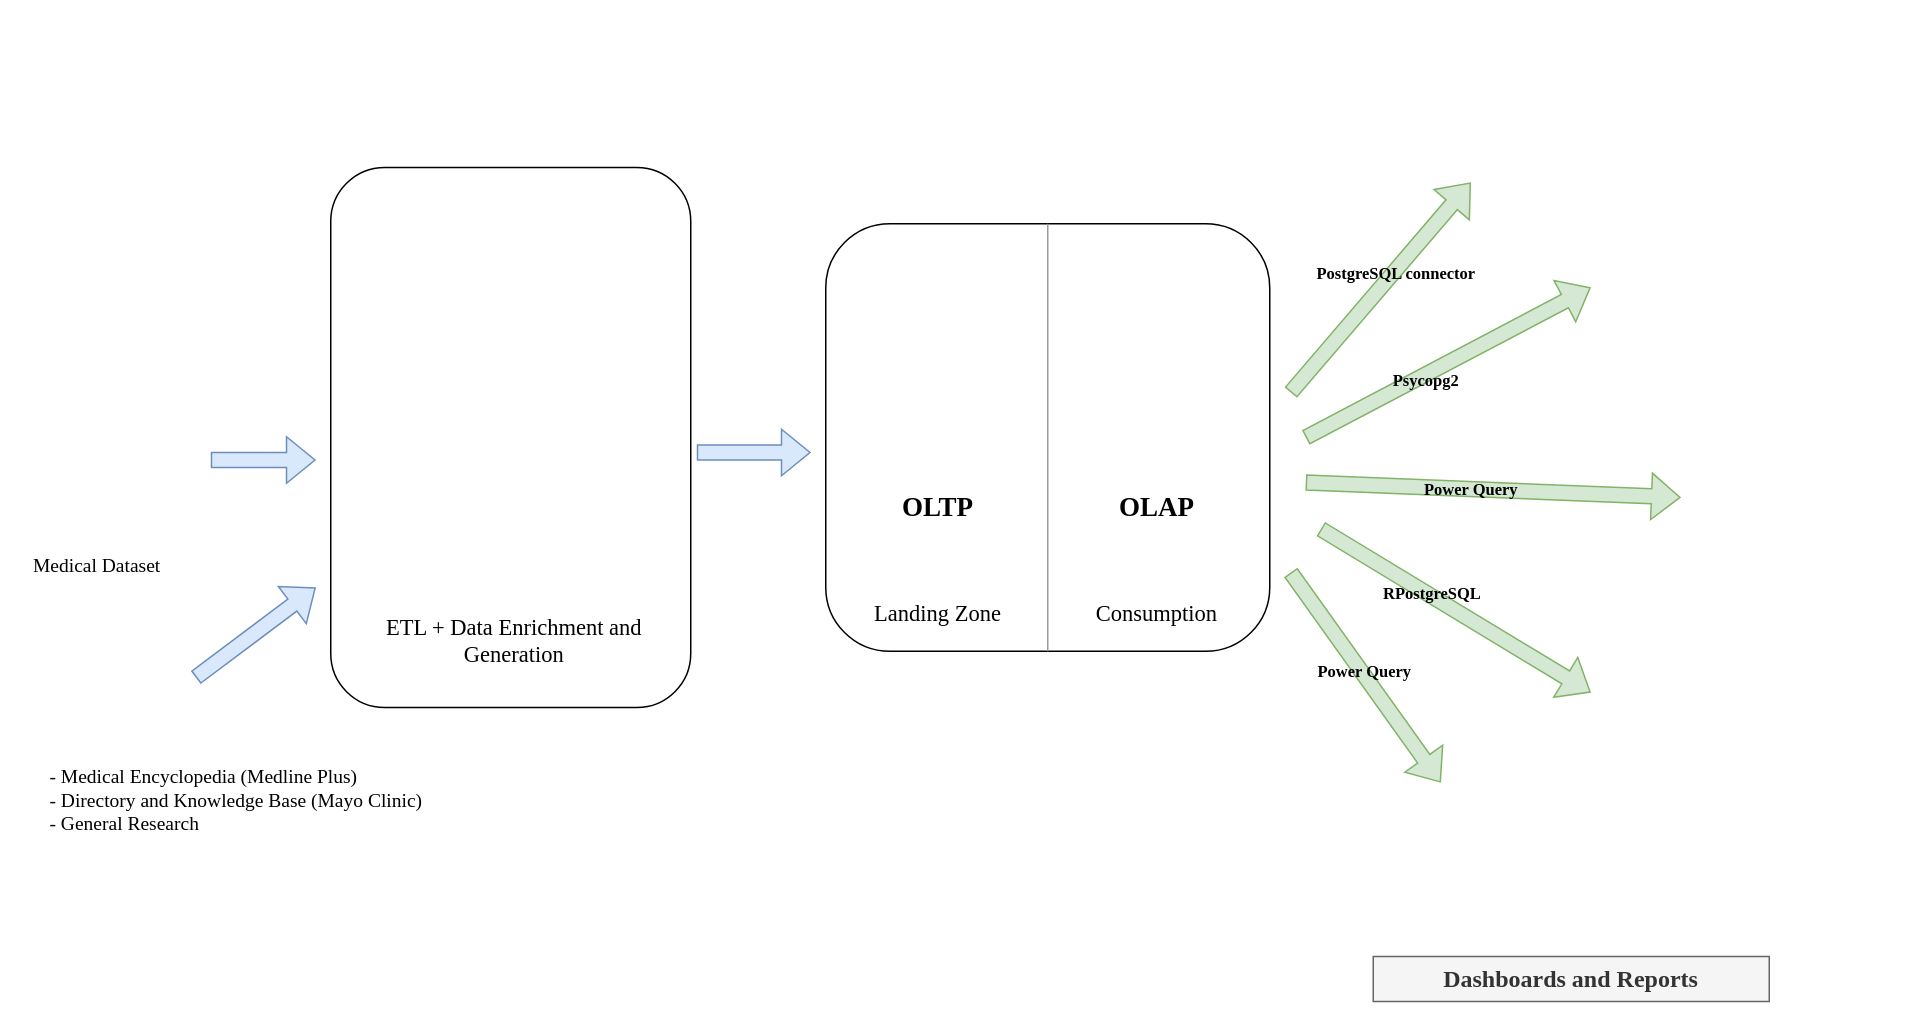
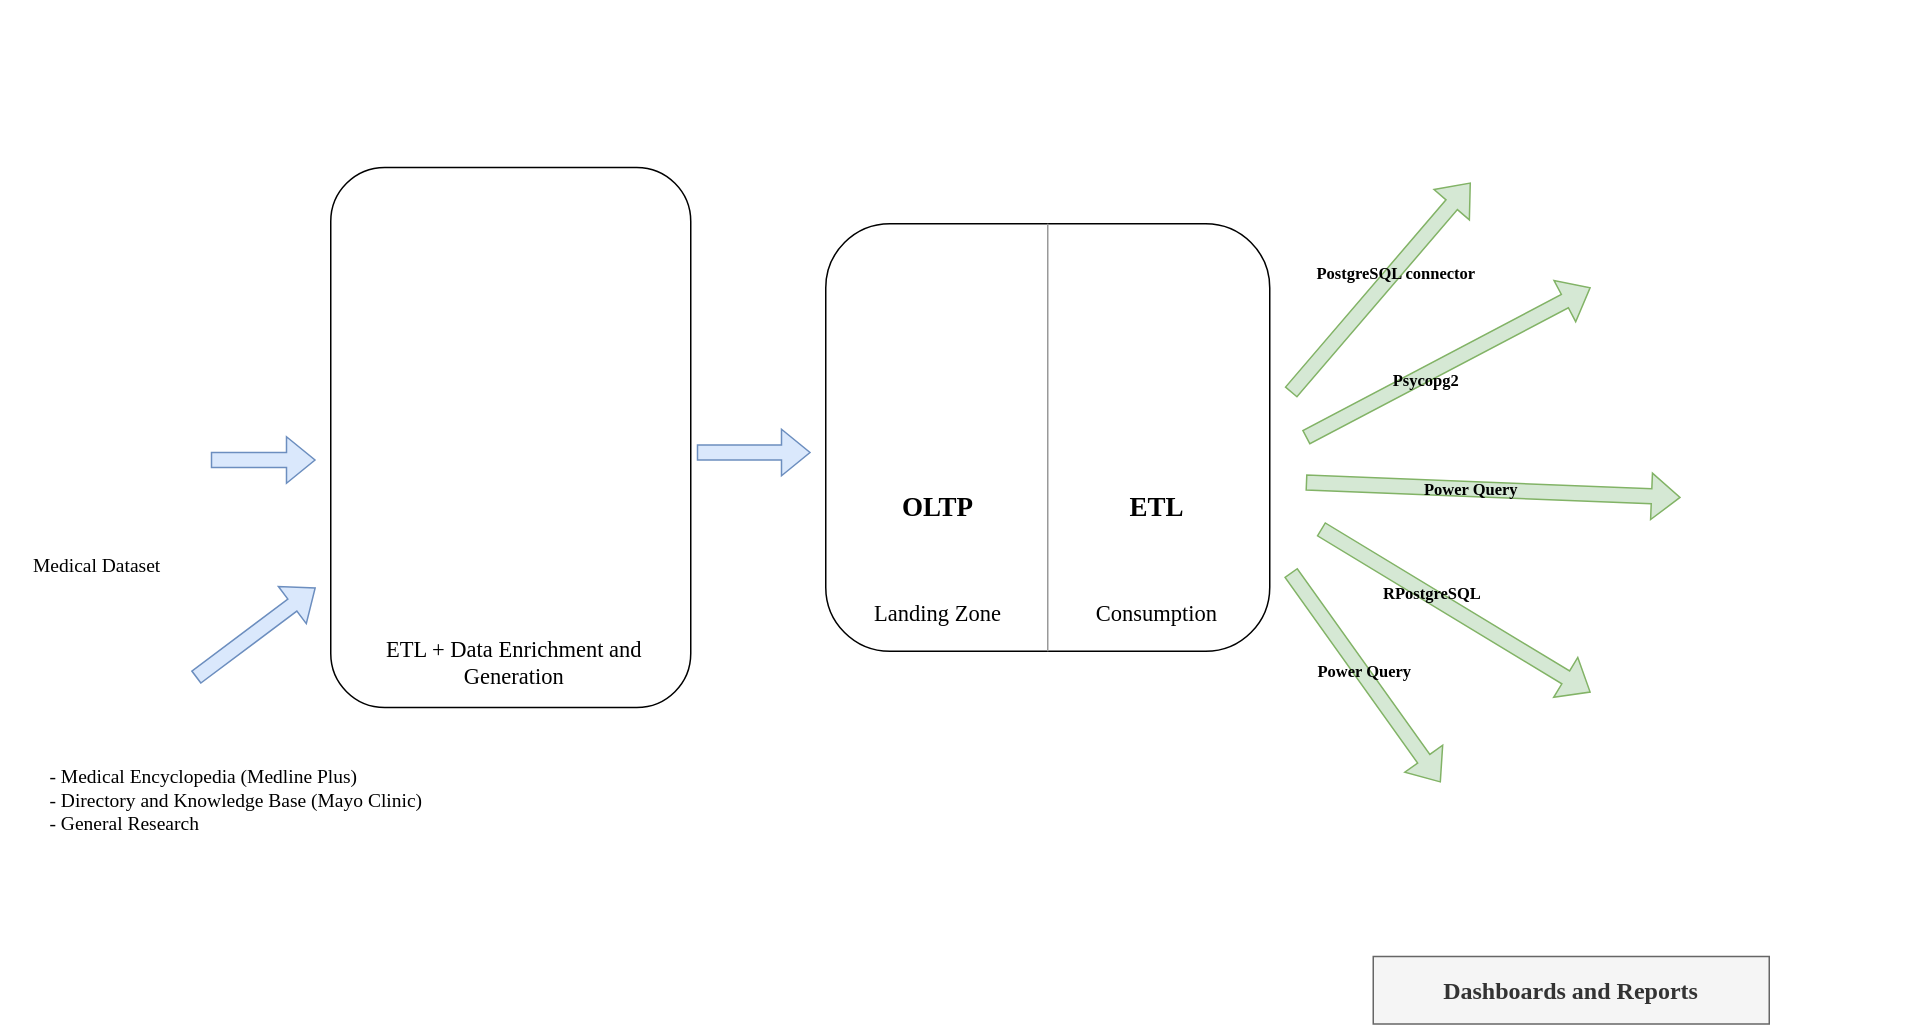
  <mxCell id="0" />
  <mxCell id="1" parent="0" />
  <mxCell id="2" value="" style="rounded=1;whiteSpace=wrap;html=1;" vertex="1" parent="1"><mxGeometry x="550" y="148.5" width="296" height="285" as="geometry" /></mxCell>
  <mxCell id="3" value="" style="rounded=1;whiteSpace=wrap;html=1;" vertex="1" parent="1"><mxGeometry x="220" y="111" width="240" height="360" as="geometry" /></mxCell>
  <mxCell id="4" value="" style="shape=image;verticalLabelPosition=bottom;labelBackgroundColor=default;verticalAlign=top;aspect=fixed;imageAspect=0;image=https://www.freeiconspng.com/thumbs/xls-icon/excel-png-office-xlsx-icon-3.png;" vertex="1" parent="1"><mxGeometry x="20" y="251" width="110" height="110" as="geometry" /></mxCell>
  <mxCell id="5" value="" style="shape=image;verticalLabelPosition=bottom;labelBackgroundColor=default;verticalAlign=top;aspect=fixed;imageAspect=0;image=https://assets.stickpng.com/images/5848152fcef1014c0b5e4967.png;" vertex="1" parent="1"><mxGeometry x="250" y="143.29" width="64" height="63.75" as="geometry" /></mxCell>
  <mxCell id="6" value="" style="shape=image;verticalLabelPosition=bottom;labelBackgroundColor=default;verticalAlign=top;aspect=fixed;imageAspect=0;image=https://upload.wikimedia.org/wikipedia/commons/thumb/3/38/Jupyter_logo.svg/1200px-Jupyter_logo.svg.png;" vertex="1" parent="1"><mxGeometry x="350" y="141" width="59" height="68.33" as="geometry" /></mxCell>
  <mxCell id="7" value="" style="shape=image;verticalLabelPosition=bottom;labelBackgroundColor=default;verticalAlign=top;aspect=fixed;imageAspect=0;image=https://www.freeiconspng.com/thumbs/website-icon/website-icon-8.png;direction=south;" vertex="1" parent="1"><mxGeometry x="60" y="422.96" width="59.02" height="59.02" as="geometry" /></mxCell>
  <mxCell id="8" value="" style="shape=image;verticalLabelPosition=bottom;labelBackgroundColor=default;verticalAlign=top;aspect=fixed;imageAspect=0;image=https://icons.veryicon.com/png/o/education-technology/data-3/data-generation-rules.png;" vertex="1" parent="1"><mxGeometry x="279.75" y="260.5" width="100.5" height="100.5" as="geometry" /></mxCell>
  <mxCell id="9" value="" style="shape=image;verticalLabelPosition=bottom;labelBackgroundColor=default;verticalAlign=top;aspect=fixed;imageAspect=0;image=https://upload.wikimedia.org/wikipedia/commons/thumb/b/ba/Database-postgres.svg/1200px-Database-postgres.svg.png;" vertex="1" parent="1"><mxGeometry x="575.99" y="193.03" width="98" height="138.48" as="geometry" /></mxCell>
  <mxCell id="10" value="" style="shape=image;verticalLabelPosition=bottom;labelBackgroundColor=default;verticalAlign=top;aspect=fixed;imageAspect=0;image=https://upload.wikimedia.org/wikipedia/commons/thumb/b/ba/Database-postgres.svg/1200px-Database-postgres.svg.png;" vertex="1" parent="1"><mxGeometry x="728" y="193.03" width="98" height="138.48" as="geometry" /></mxCell>
  <mxCell id="11" value="" style="shape=image;verticalLabelPosition=bottom;labelBackgroundColor=default;verticalAlign=top;aspect=fixed;imageAspect=0;image=https://assets.stickpng.com/images/62e14245eb4d9a9dc054c181.png;" vertex="1" parent="1"><mxGeometry x="943" y="20.85" width="160" height="90.15" as="geometry" /></mxCell>
  <mxCell id="12" value="" style="shape=image;verticalLabelPosition=bottom;labelBackgroundColor=default;verticalAlign=top;aspect=fixed;imageAspect=0;image=https://s3-ap-southeast-1.amazonaws.com/homepage-media/wp-content/uploads/2022/01/14084051/python_dash.png;" vertex="1" parent="1"><mxGeometry x="1062" y="132.07" width="192" height="86.2" as="geometry" /></mxCell>
  <mxCell id="13" value="" style="shape=image;verticalLabelPosition=bottom;labelBackgroundColor=default;verticalAlign=top;aspect=fixed;imageAspect=0;image=https://seeklogo.com/images/P/power-bi-microsoft-logo-E4FC8DE4A9-seeklogo.com.png;" vertex="1" parent="1"><mxGeometry x="872" y="525" width="190" height="90.57" as="geometry" /></mxCell>
  <mxCell id="14" value="" style="shape=image;verticalLabelPosition=bottom;labelBackgroundColor=default;verticalAlign=top;aspect=fixed;imageAspect=0;image=https://www.r-project.org/logo/Rlogo.png;" vertex="1" parent="1"><mxGeometry x="1080" y="441" width="120" height="93" as="geometry" /></mxCell>
  <mxCell id="15" value="" style="shape=image;verticalLabelPosition=bottom;labelBackgroundColor=default;verticalAlign=top;aspect=fixed;imageAspect=0;image=https://www.freeiconspng.com/thumbs/xls-icon/excel-icon-small-22.png;" vertex="1" parent="1"><mxGeometry x="1136" y="281" width="100" height="100" as="geometry" /></mxCell>
- <mxCell id="16" value="&lt;font face=&quot;Verdana&quot; style=&quot;font-size: 15px;&quot;&gt;ETL + Data Enrichment and Generation&lt;/font&gt;" style="text;html=1;strokeColor=none;fillColor=none;align=center;verticalAlign=middle;whiteSpace=wrap;rounded=0;" vertex="1" parent="1"><mxGeometry x="241" y="411" width="203" height="30" as="geometry" /></mxCell>
+ <mxCell id="16" value="&lt;font face=&quot;Verdana&quot; style=&quot;font-size: 15px;&quot;&gt;ETL + Data Enrichment and Generation&lt;/font&gt;" style="text;html=1;strokeColor=none;fillColor=none;align=center;verticalAlign=middle;whiteSpace=wrap;rounded=0;" vertex="1" parent="1"><mxGeometry x="241" y="426" width="203" height="30" as="geometry" /></mxCell>
  <mxCell id="17" value="" style="shape=flexArrow;endArrow=classic;html=1;rounded=0;fillColor=#dae8fc;strokeColor=#6c8ebf;" edge="1" parent="1"><mxGeometry width="50" height="50" relative="1" as="geometry"><mxPoint x="140" y="306" as="sourcePoint" /><mxPoint x="210" y="306" as="targetPoint" /></mxGeometry></mxCell>
  <mxCell id="18" value="" style="endArrow=none;html=1;rounded=0;entryX=0.5;entryY=0;entryDx=0;entryDy=0;exitX=0.5;exitY=1;exitDx=0;exitDy=0;fillColor=#f5f5f5;strokeColor=#999999;" edge="1" parent="1" source="2" target="2"><mxGeometry width="50" height="50" relative="1" as="geometry"><mxPoint x="646" y="292.52" as="sourcePoint" /><mxPoint x="696" y="242.52" as="targetPoint" /></mxGeometry></mxCell>
  <mxCell id="19" value="&lt;font face=&quot;Verdana&quot; style=&quot;font-size: 15px;&quot;&gt;Consumption&lt;/font&gt;" style="text;html=1;strokeColor=none;fillColor=none;align=center;verticalAlign=middle;whiteSpace=wrap;rounded=0;" vertex="1" parent="1"><mxGeometry x="706" y="392.52" width="129.75" height="30" as="geometry" /></mxCell>
  <mxCell id="20" value="&lt;font face=&quot;Verdana&quot; style=&quot;font-size: 15px;&quot;&gt;Landing Zone&lt;/font&gt;" style="text;html=1;strokeColor=none;fillColor=none;align=center;verticalAlign=middle;whiteSpace=wrap;rounded=0;" vertex="1" parent="1"><mxGeometry x="560.12" y="392.52" width="129.75" height="30" as="geometry" /></mxCell>
  <mxCell id="21" value="&lt;font size=&quot;1&quot; face=&quot;Verdana&quot; style=&quot;&quot;&gt;&lt;b style=&quot;font-size: 18px;&quot;&gt;OLTP&lt;/b&gt;&lt;/font&gt;" style="text;html=1;strokeColor=none;fillColor=none;align=center;verticalAlign=middle;whiteSpace=wrap;rounded=0;" vertex="1" parent="1"><mxGeometry x="560.12" y="322.52" width="129.75" height="30" as="geometry" /></mxCell>
- <mxCell id="22" value="&lt;font size=&quot;1&quot; face=&quot;Verdana&quot; style=&quot;&quot;&gt;&lt;b style=&quot;font-size: 18px;&quot;&gt;OLAP&lt;/b&gt;&lt;/font&gt;" style="text;html=1;strokeColor=none;fillColor=none;align=center;verticalAlign=middle;whiteSpace=wrap;rounded=0;" vertex="1" parent="1"><mxGeometry x="706" y="322.52" width="129.75" height="30" as="geometry" /></mxCell>
+ <mxCell id="22" value="&lt;font size=&quot;1&quot; face=&quot;Verdana&quot; style=&quot;&quot;&gt;&lt;b style=&quot;font-size: 18px;&quot;&gt;ETL&lt;/b&gt;&lt;/font&gt;" style="text;html=1;strokeColor=none;fillColor=none;align=center;verticalAlign=middle;whiteSpace=wrap;rounded=0;" vertex="1" parent="1"><mxGeometry x="706" y="322.52" width="129.75" height="30" as="geometry" /></mxCell>
  <mxCell id="23" value="" style="shape=flexArrow;endArrow=classic;html=1;rounded=0;fillColor=#dae8fc;strokeColor=#6c8ebf;" edge="1" parent="1"><mxGeometry width="50" height="50" relative="1" as="geometry"><mxPoint x="130" y="451" as="sourcePoint" /><mxPoint x="210" y="391" as="targetPoint" /></mxGeometry></mxCell>
  <mxCell id="24" value="" style="shape=flexArrow;endArrow=classic;html=1;rounded=0;fillColor=#dae8fc;strokeColor=#6c8ebf;" edge="1" parent="1"><mxGeometry width="50" height="50" relative="1" as="geometry"><mxPoint x="464" y="301" as="sourcePoint" /><mxPoint x="540" y="301" as="targetPoint" /></mxGeometry></mxCell>
  <mxCell id="25" value="" style="shape=flexArrow;endArrow=classic;html=1;rounded=0;fillColor=#d5e8d4;strokeColor=#82b366;" edge="1" parent="1"><mxGeometry width="50" height="50" relative="1" as="geometry"><mxPoint x="860" y="261" as="sourcePoint" /><mxPoint x="980" y="121" as="targetPoint" /></mxGeometry></mxCell>
  <mxCell id="26" value="&lt;font style=&quot;font-size: 11px;&quot; face=&quot;Verdana&quot;&gt;PostgreSQL connector&lt;/font&gt;" style="edgeLabel;html=1;align=center;verticalAlign=middle;resizable=0;points=[];labelBackgroundColor=none;fontStyle=1;fontSize=13;" vertex="1" connectable="0" parent="25"><mxGeometry x="-0.14" y="-4" relative="1" as="geometry"><mxPoint x="15" y="-23" as="offset" /></mxGeometry></mxCell>
  <mxCell id="27" value="" style="shape=flexArrow;endArrow=classic;html=1;rounded=0;fillColor=#d5e8d4;strokeColor=#82b366;" edge="1" parent="1"><mxGeometry width="50" height="50" relative="1" as="geometry"><mxPoint x="870" y="291" as="sourcePoint" /><mxPoint x="1060" y="191" as="targetPoint" /></mxGeometry></mxCell>
  <mxCell id="28" value="" style="shape=flexArrow;endArrow=classic;html=1;rounded=0;fillColor=#d5e8d4;strokeColor=#82b366;" edge="1" parent="1"><mxGeometry width="50" height="50" relative="1" as="geometry"><mxPoint x="870" y="321" as="sourcePoint" /><mxPoint x="1120" y="331" as="targetPoint" /></mxGeometry></mxCell>
  <mxCell id="29" value="" style="shape=flexArrow;endArrow=classic;html=1;rounded=0;fillColor=#d5e8d4;strokeColor=#82b366;" edge="1" parent="1"><mxGeometry width="50" height="50" relative="1" as="geometry"><mxPoint x="860" y="381" as="sourcePoint" /><mxPoint x="960" y="521" as="targetPoint" /></mxGeometry></mxCell>
  <mxCell id="30" value="" style="shape=flexArrow;endArrow=classic;html=1;rounded=0;fillColor=#d5e8d4;strokeColor=#82b366;" edge="1" parent="1"><mxGeometry width="50" height="50" relative="1" as="geometry"><mxPoint x="880" y="352" as="sourcePoint" /><mxPoint x="1060" y="461" as="targetPoint" /></mxGeometry></mxCell>
  <mxCell id="31" value="&lt;font style=&quot;font-size: 11px;&quot; face=&quot;Verdana&quot;&gt;Psycopg2&lt;/font&gt;" style="edgeLabel;html=1;align=center;verticalAlign=middle;resizable=0;points=[];labelBackgroundColor=none;fontStyle=1;fontSize=13;" vertex="1" connectable="0" parent="1"><mxGeometry x="949.998" y="251.002" as="geometry" /></mxCell>
  <mxCell id="32" value="&lt;font style=&quot;font-size: 11px;&quot; face=&quot;Verdana&quot;&gt;Power Query&lt;/font&gt;" style="edgeLabel;html=1;align=center;verticalAlign=middle;resizable=0;points=[];labelBackgroundColor=none;fontStyle=1;fontSize=13;" vertex="1" connectable="0" parent="1"><mxGeometry x="999.998" y="328.002" as="geometry"><mxPoint x="-20" y="-4" as="offset" /></mxGeometry></mxCell>
  <mxCell id="33" value="&lt;font style=&quot;font-size: 11px;&quot; face=&quot;Verdana&quot;&gt;Power Query&lt;/font&gt;" style="edgeLabel;html=1;align=center;verticalAlign=middle;resizable=0;points=[];labelBackgroundColor=none;fontStyle=1;fontSize=13;" vertex="1" connectable="0" parent="1"><mxGeometry x="928.998" y="449.002" as="geometry"><mxPoint x="-20" y="-4" as="offset" /></mxGeometry></mxCell>
  <mxCell id="34" value="&lt;div style=&quot;text-align: center;&quot;&gt;&lt;span style=&quot;background-color: initial;&quot;&gt;&lt;b style=&quot;&quot;&gt;&lt;font style=&quot;font-size: 11px;&quot; face=&quot;Verdana&quot;&gt;RPostgreSQL&lt;/font&gt;&lt;/b&gt;&lt;/span&gt;&lt;/div&gt;" style="text;whiteSpace=wrap;html=1;" vertex="1" parent="1"><mxGeometry x="920" y="381" width="90" height="30" as="geometry" /></mxCell>
- <mxCell id="35" value="&lt;font face=&quot;Verdana&quot; size=&quot;1&quot; style=&quot;&quot;&gt;&lt;b style=&quot;font-size: 16px;&quot;&gt;Dashboards and Reports&lt;/b&gt;&lt;/font&gt;" style="text;html=1;strokeColor=#666666;fillColor=#f5f5f5;align=center;verticalAlign=middle;whiteSpace=wrap;rounded=0;fontColor=#333333;" vertex="1" parent="1"><mxGeometry x="915" y="637" width="264" height="30" as="geometry" /></mxCell>
+ <mxCell id="35" value="&lt;font face=&quot;Verdana&quot; size=&quot;1&quot; style=&quot;&quot;&gt;&lt;b style=&quot;font-size: 16px;&quot;&gt;Dashboards and Reports&lt;/b&gt;&lt;/font&gt;" style="text;html=1;strokeColor=#666666;fillColor=#f5f5f5;align=center;verticalAlign=middle;whiteSpace=wrap;rounded=0;fontColor=#333333;" vertex="1" parent="1"><mxGeometry x="915" y="637" width="264" height="45" as="geometry" /></mxCell>
  <mxCell id="36" value="&lt;font style=&quot;font-size: 13px;&quot; face=&quot;Verdana&quot;&gt;- Medical Encyclopedia (Medline Plus)&lt;br&gt;&lt;div style=&quot;&quot;&gt;&lt;span style=&quot;background-color: initial;&quot;&gt;- Directory and Knowledge Base (Mayo Clinic)&amp;nbsp;&lt;/span&gt;&lt;/div&gt;&lt;div style=&quot;&quot;&gt;- General Research&lt;/div&gt;&lt;/font&gt;" style="text;html=1;strokeColor=none;fillColor=none;align=left;verticalAlign=middle;whiteSpace=wrap;rounded=0;" vertex="1" parent="1"><mxGeometry x="31" y="493" width="266" height="79" as="geometry" /></mxCell>
  <mxCell id="37" value="&lt;font face=&quot;Verdana&quot;&gt;&lt;span style=&quot;font-size: 13px;&quot;&gt;Medical Dataset&lt;/span&gt;&lt;/font&gt;" style="text;html=1;strokeColor=none;fillColor=none;align=left;verticalAlign=middle;whiteSpace=wrap;rounded=0;" vertex="1" parent="1"><mxGeometry x="20" y="359.01" width="144" height="33.51" as="geometry" /></mxCell>
